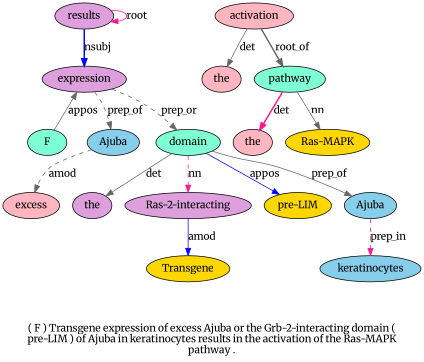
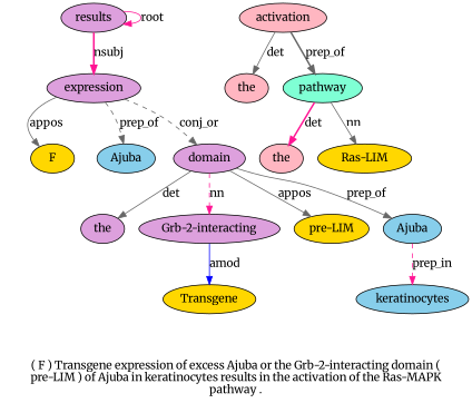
  digraph {
    fontname=Merriweather
    label="( F ) Transgene expression of excess Ajuba or the Grb-2-interacting domain (\npre-LIM ) of Ajuba in keratinocytes results in the activation of the Ras-MAPK\npathway ."
    node [fillcolor=plum fontname=Merriweather style=filled]
    edge [color=gray40 fontname=Merriweather style=solid]
    n1 [label=expression]
-   n2 [fillcolor=aquamarine label=F]
+   n2 [fillcolor=gold label=F]
    n3 [fillcolor=skyblue label=Ajuba]
-   n4 [fillcolor=aquamarine label=domain]
+   n4 [label=domain]
    n5 [fillcolor=gold label=Transgene]
-   n6 [fillcolor=lightpink label=excess]
    n7 [label=the]
-   n8 [label="Ras-2-interacting"]
+   n8 [label="Grb-2-interacting"]
    n9 [fillcolor=gold label="pre-LIM"]
    n10 [fillcolor=skyblue label=Ajuba]
    n11 [label=results]
    n12 [fillcolor=lightpink label=activation]
    n13 [fillcolor=lightpink label=the]
    n14 [fillcolor=aquamarine label=pathway]
    n15 [fillcolor=skyblue label=keratinocytes]
    n16 [fillcolor=lightpink label=the]
-   n17 [fillcolor=gold label="Ras-MAPK"]
-   n2 -> n1 [label=appos]
+   n17 [fillcolor=gold label="Ras-LIM"]
+   n1 -> n2 [label=appos]
    n1 -> n3 [label=prep_of style=dashed]
-   n1 -> n4 [label=prep_or style=dashed]
-   n3 -> n6 [label=amod style=dashed]
+   n1 -> n4 [label=conj_or style=dashed]
    n4 -> n7 [label=det]
    n4 -> n8 [color=deeppink label=nn style=dashed]
-   n4 -> n9 [color=blue label=appos]
+   n4 -> n9 [label=appos]
    n4 -> n10 [label=prep_of]
    n8 -> n5 [color=blue label=amod]
    n10 -> n15 [color=deeppink label=prep_in style=dashed]
-   n11 -> n1 [color=blue label=nsubj style=bold]
+   n11 -> n1 [color=deeppink label=nsubj style=bold]
    n11 -> n11 [color=deeppink label=root]
    n12 -> n13 [label=det]
-   n12 -> n14 [label=root_of style=bold]
+   n12 -> n14 [label=prep_of style=bold]
    n14 -> n16 [color=deeppink label=det style=bold]
    n14 -> n17 [label=nn]
  }
